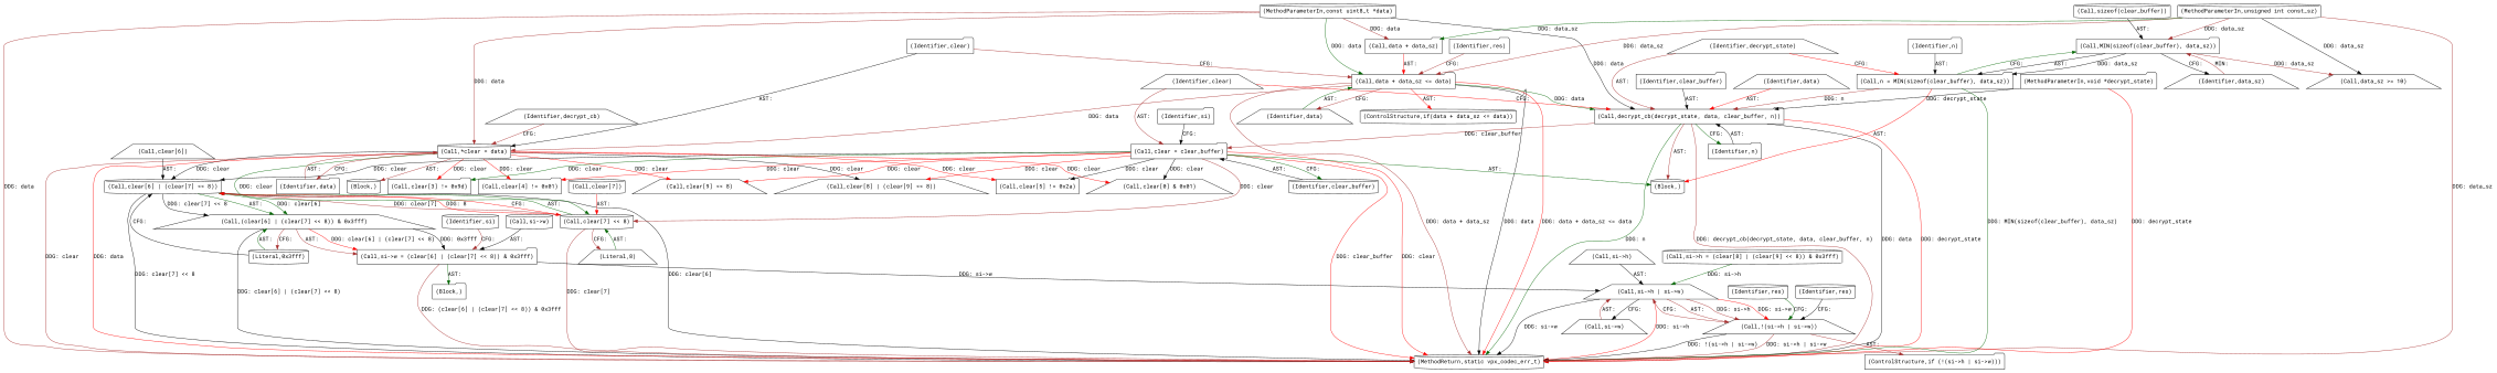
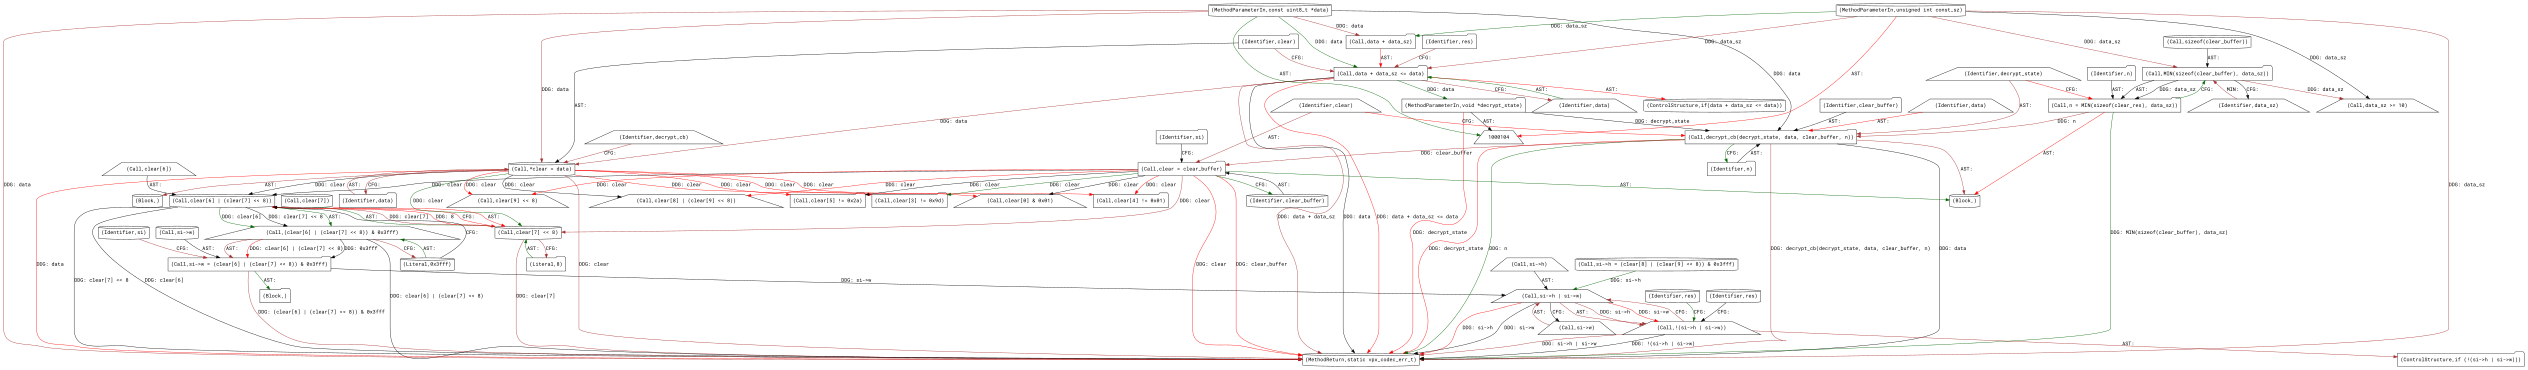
  digraph {
    fontname="Roboto Mono"
    node [fontname="Roboto Mono" shape=folder]
    edge [color=brown fontname="Roboto Mono"]
    n1 [label="(Call,clear[6] | (clear[7] << 8))" shape=cylinder]
    n2 [label="(Call,clear[7] << 8)" shape=cylinder]
    n3 [label="(Call,(clear[6] | (clear[7] << 8)) & 0x3fff)" shape=trapezium]
    n4 [label="(MethodReturn,static vpx_codec_err_t)" shape=cylinder]
-   n5 [label="(Literal,8)" shape=trapezium]
+   n5 [label="(Literal,8)"]
    n6 [label="(Call,si->w = (clear[6] | (clear[7] << 8)) & 0x3fff)"]
    n7 [label="(Literal,0x3fff)" shape=cylinder]
    n8 [label="(Call,*clear = data)" shape=cylinder]
    n9 [label="(Call,clear[3] != 0x9d)"]
    n10 [label="(Call,clear[9] << 8)" shape=trapezium]
    n11 [label="(Call,clear[8] | (clear[9] << 8))" shape=trapezium]
    n12 [label="(Identifier,data)"]
    n13 [label="(Call,clear[5] != 0x2a)"]
    n14 [label="(Call,clear[0] & 0x01)" shape=trapezium]
    n15 [label="(Call,clear[4] != 0x01)"]
    n16 [label="(Block,)" shape=cylinder]
    n17 [label="(Call,data + data_sz <= data)"]
    n18 [label="(Call,decrypt_cb(decrypt_state, data, clear_buffer, n))"]
    n19 [label="(Identifier,data)" shape=trapezium]
    n20 [label="(ControlStructure,if(data + data_sz <= data))" shape=cylinder]
    n21 [label="(Call,clear = clear_buffer)"]
    n22 [label="(Block,)" shape=cylinder]
    n23 [label="(Identifier,n)"]
    n24 [label="(MethodParameterIn,const uint8_t *data)" shape=cylinder]
    n25 [label="(Call,data + data_sz)"]
+   1000104 [shape=trapezium]
    n27 [label="(MethodParameterIn,unsigned int const_sz)" shape=cylinder]
    n28 [label="(Call,MIN(sizeof(clear_buffer), data_sz))"]
    n29 [label="(Call,data_sz >= 10)" shape=trapezium]
-   n30 [label="(Call,n = MIN(sizeof(clear_buffer), data_sz))"]
+   n30 [label="(Call,n = MIN(sizeof(clear_res), data_sz))"]
    n31 [label="(Identifier,data_sz)" shape=trapezium]
    n32 [label="(Identifier,clear_buffer)" shape=cylinder]
    n33 [label="(MethodParameterIn,void *decrypt_state)"]
    n34 [label="(Call,si->h | si->w)" shape=trapezium]
    n35 [label="(Block,)"]
    n36 [label="(Call,!(si->h | si->w))" shape=trapezium]
    n37 [label="(Call,si->w)" shape=trapezium]
    n38 [label="(ControlStructure,if (!(si->h | si->w)))"]
    n39 [label="(Identifier,res)" shape=cylinder]
    n40 [label="(Identifier,decrypt_state)" shape=trapezium]
    n41 [label="(Identifier,clear)" shape=trapezium]
    n42 [label="(Identifier,si)"]
    n43 [label="(Call,clear[6])" shape=trapezium]
    n44 [label="(Call,sizeof(clear_buffer))" shape=cylinder]
    n45 [label="(Identifier,clear)"]
    n46 [label="(Identifier,si)" shape=cylinder]
    n47 [label="(Identifier,clear_buffer)"]
    n48 [label="(Identifier,res)" shape=cylinder]
    n49 [label="(Call,si->h)" shape=trapezium]
    n50 [label="(Call,si->w)" shape=cylinder]
    n51 [label="(Identifier,res)"]
    n52 [label="(Identifier,n)"]
    n53 [label="(Call,clear[7])" shape=cylinder]
    n54 [label="(Identifier,decrypt_cb)" shape=trapezium]
    n55 [label="(Identifier,data)" shape=trapezium]
    n56 [label="(Call,si->h = (clear[8] | (clear[9] << 8)) & 0x3fff)" shape=cylinder]
    n1 -> n2 [color=red label="CFG: "]
    n1 -> n3 [color=darkgreen label="AST: "]
    n1 -> n3 [color=darkgreen label="DDG: clear[6]"]
    n1 -> n3 [color=black label="DDG: clear[7] << 8"]
    n1 -> n4 [color=black label="DDG: clear[7] << 8"]
    n1 -> n4 [color=black label="DDG: clear[6]"]
    n2 -> n1 [color=darkgreen label="AST: "]
    n2 -> n1 [label="DDG: clear[7]"]
    n2 -> n1 [color=red label="DDG: 8"]
    n2 -> n4 [label="DDG: clear[7]"]
    n2 -> n5 [label="CFG: "]
    n3 -> n4 [color=black label="DDG: clear[6] | (clear[7] << 8)"]
    n3 -> n6 [label="AST: "]
    n3 -> n6 [color=red label="DDG: clear[6] | (clear[7] << 8)"]
    n3 -> n6 [color=black label="DDG: 0x3fff"]
    n3 -> n7 [label="CFG: "]
    n5 -> n2 [color=darkgreen label="AST: "]
    n6 -> n4 [label="DDG: (clear[6] | (clear[7] << 8)) & 0x3fff"]
    n6 -> n34 [color=black label="DDG: si->w"]
    n6 -> n35 [color=darkgreen label="AST: "]
    n7 -> n1 [color=black label="CFG: "]
    n7 -> n3 [color=darkgreen label="AST: "]
    n8 -> n1 [color=black label="DDG: clear"]
    n8 -> n2 [color=darkgreen label="DDG: clear"]
    n8 -> n4 [label="DDG: clear"]
    n8 -> n4 [color=red label="DDG: data"]
    n8 -> n9 [color=red label="DDG: clear"]
    n8 -> n10 [color=red label="DDG: clear"]
    n8 -> n11 [color=black label="DDG: clear"]
    n8 -> n12 [label="CFG: "]
    n8 -> n13 [color=red label="DDG: clear"]
    n8 -> n14 [color=red label="DDG: clear"]
    n8 -> n15 [color=red label="DDG: clear"]
    n8 -> n16 [label="AST: "]
    n12 -> n8 [label="AST: "]
    n17 -> n4 [label="DDG: data + data_sz"]
    n17 -> n4 [color=black label="DDG: data"]
    n17 -> n4 [color=red label="DDG: data + data_sz <= data"]
    n17 -> n8 [label="DDG: data"]
-   n17 -> n18 [color=darkgreen label="DDG: data"]
+   n17 -> n33 [color=darkgreen label="DDG: data"]
    n17 -> n19 [label="CFG: "]
    n17 -> n20 [color=red label="AST: "]
    n18 -> n4 [label="DDG: decrypt_cb(decrypt_state, data, clear_buffer, n)"]
    n18 -> n4 [color=black label="DDG: data"]
    n18 -> n4 [color=red label="DDG: decrypt_state"]
    n18 -> n4 [color=darkgreen label="DDG: n"]
    n18 -> n21 [label="DDG: clear_buffer"]
    n18 -> n22 [label="AST: "]
    n18 -> n23 [color=darkgreen label="CFG: "]
    n19 -> n17 [color=darkgreen label="AST: "]
    n21 -> n1 [color=black label="DDG: clear"]
    n21 -> n2 [label="DDG: clear"]
    n21 -> n4 [color=red label="DDG: clear_buffer"]
    n21 -> n4 [color=red label="DDG: clear"]
    n21 -> n9 [color=darkgreen label="DDG: clear"]
    n21 -> n10 [color=red label="DDG: clear"]
    n21 -> n11 [color=red label="DDG: clear"]
    n21 -> n13 [color=black label="DDG: clear"]
    n21 -> n14 [color=black label="DDG: clear"]
    n21 -> n15 [color=red label="DDG: clear"]
    n21 -> n22 [color=darkgreen label="AST: "]
    n21 -> n32 [color=darkgreen label="CFG: "]
    n23 -> n18 [color=black label="AST: "]
    n24 -> n4 [label="DDG: data"]
    n24 -> n8 [label="DDG: data"]
    n24 -> n17 [color=darkgreen label="DDG: data"]
    n24 -> n18 [color=black label="DDG: data"]
    n24 -> n25 [label="DDG: data"]
+   n24 -> 1000104 [color=darkgreen label="AST: "]
    n25 -> n17 [color=red label="AST: "]
    n27 -> n4 [label="DDG: data_sz"]
    n27 -> n17 [label="DDG: data_sz"]
    n27 -> n25 [color=darkgreen label="DDG: data_sz"]
+   n27 -> 1000104 [color=red label="AST: "]
    n27 -> n28 [label="DDG: data_sz"]
    n27 -> n29 [color=black label="DDG: data_sz"]
    n28 -> n29 [label="DDG: data_sz"]
    n28 -> n30 [color=black label="AST: "]
    n28 -> n30 [color=black label="DDG: data_sz"]
    n28 -> n31 [color=black label="CFG: "]
    n30 -> n4 [color=darkgreen label="DDG: MIN(sizeof(clear_buffer), data_sz)"]
    n30 -> n18 [label="DDG: n"]
    n30 -> n22 [color=red label="AST: "]
    n30 -> n28 [color=darkgreen label="CFG: "]
    n31 -> n28 [label="MIN: "]
    n32 -> n21 [color=black label="AST: "]
    n33 -> n4 [color=red label="DDG: decrypt_state"]
    n33 -> n18 [color=black label="DDG: decrypt_state"]
+   n33 -> 1000104 [color=black label="AST: "]
    n34 -> n4 [color=red label="DDG: si->h"]
    n34 -> n4 [color=black label="DDG: si->w"]
    n34 -> n36 [label="AST: "]
    n34 -> n36 [label="DDG: si->h"]
    n34 -> n36 [color=red label="DDG: si->w"]
    n34 -> n37 [color=black label="CFG: "]
    n36 -> n4 [color=black label="DDG: !(si->h | si->w)"]
    n36 -> n4 [label="DDG: si->h | si->w"]
    n36 -> n34 [label="CFG: "]
    n36 -> n38 [label="AST: "]
    n37 -> n34 [label="AST: "]
    n39 -> n36 [color=black label="CFG: "]
    n40 -> n18 [label="AST: "]
    n40 -> n30 [color=red label="CFG: "]
    n41 -> n18 [color=red label="CFG: "]
    n41 -> n21 [label="AST: "]
    n42 -> n21 [color=black label="CFG: "]
    n43 -> n1 [color=black label="AST: "]
    n44 -> n28 [color=black label="AST: "]
    n45 -> n8 [color=black label="AST: "]
    n45 -> n17 [label="CFG: "]
    n46 -> n6 [label="CFG: "]
    n47 -> n18 [color=black label="AST: "]
    n48 -> n36 [color=darkgreen label="CFG: "]
    n49 -> n34 [color=black label="AST: "]
    n50 -> n6 [color=black label="AST: "]
    n51 -> n17 [label="CFG: "]
    n52 -> n30 [color=black label="AST: "]
    n53 -> n2 [color=red label="AST: "]
    n54 -> n8 [label="CFG: "]
    n55 -> n18 [color=red label="AST: "]
    n56 -> n34 [color=darkgreen label="DDG: si->h"]
  }
